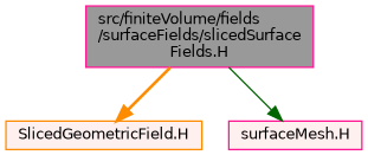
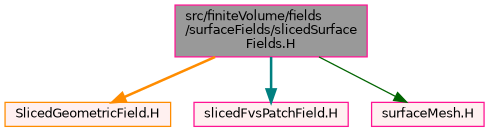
  digraph {
    node [color=deeppink fillcolor="#FFF0F0" fontname=Helvetica fontsize=10 shape=box style=filled]
    edge [fontname=Helvetica fontsize=10 labelfontname=Helvetica labelfontsize=10 style=bold]
    n1 [fillcolor=grey60 fontcolor=black height=0.2 label="src/finiteVolume/fields\l/surfaceFields/slicedSurface\lFields.H" width=0.4]
    n2 [color=darkorange height=0.2 label="SlicedGeometricField.H" width=0.4]
+   n3 [height=0.2 label="slicedFvsPatchField.H" width=0.4]
    n4 [height=0.2 label="surfaceMesh.H" width=0.4]
    n1 -> n2 [color=darkorange]
+   n1 -> n3 [color=teal]
    n1 -> n4 [color=darkgreen style=solid]
  }
